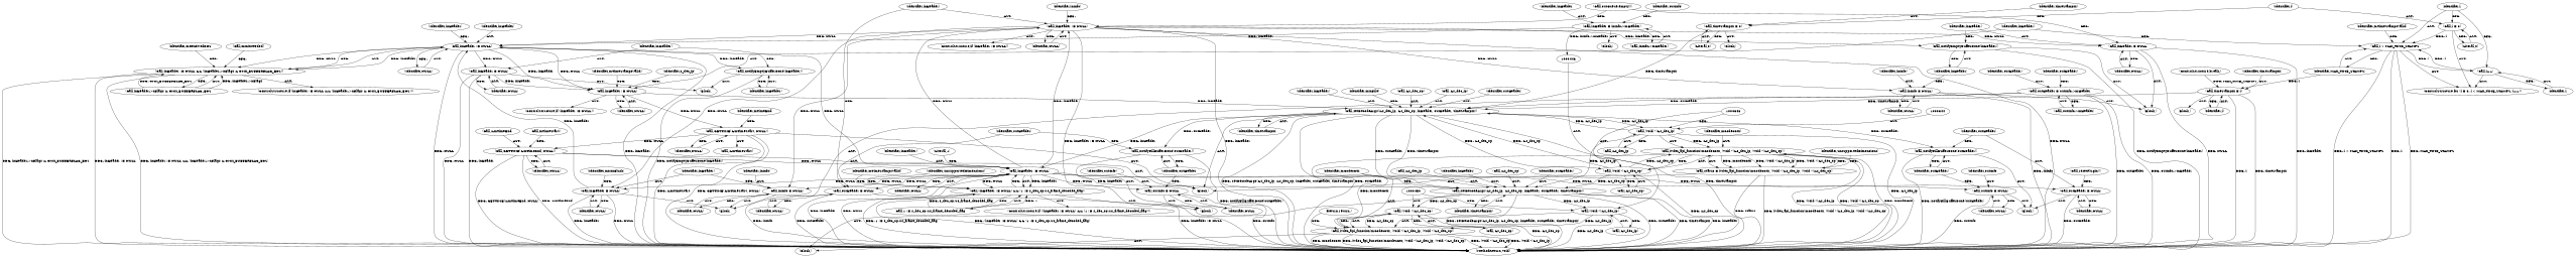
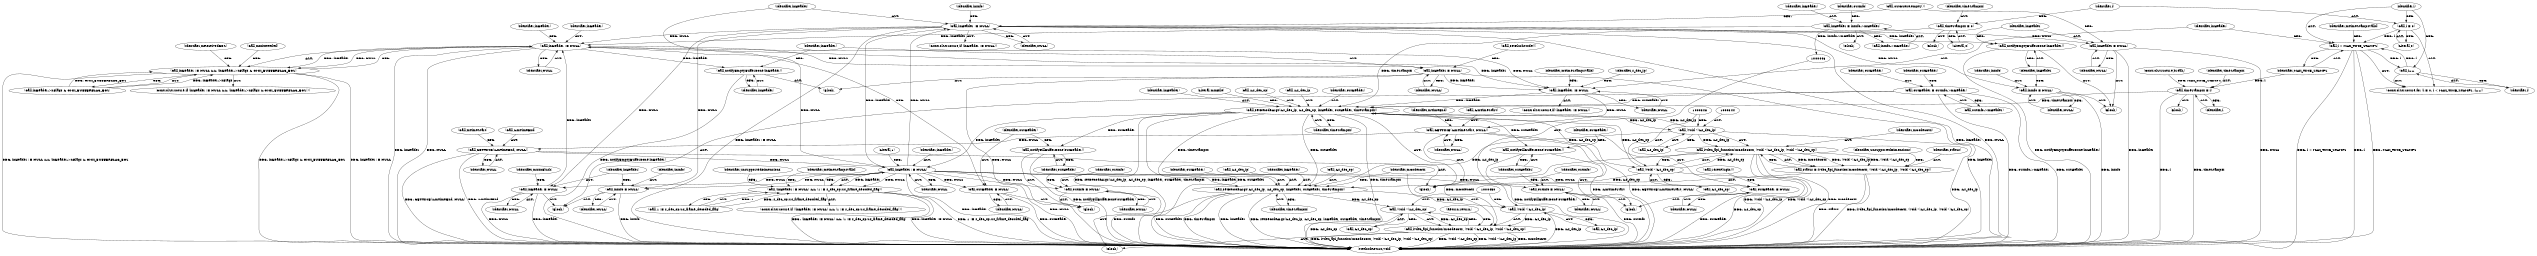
  digraph {
    n1 [label="(Call,inHeader != NULL)"]
    n2 [label="(Call,inHeader != NULL)"]
    n3 [label="(Call,inHeader = NULL)"]
    n4 [label="(Call,inInfo = NULL)"]
    n5 [label="(Call,inInfo = NULL)"]
    n6 [label="(Call,notifyEmptyBufferDone(inHeader))"]
    n7 [label="(Call,inHeader = NULL)"]
    n8 [label="(ControlStructure,if (inHeader != NULL))"]
    n9 [label="(Identifier,NULL)"]
    n10 [label="(MethodReturn,void)"]
    n11 [label="(Call,inHeader != NULL)"]
    n12 [label="(Call,inHeader = NULL)"]
    n13 [label="(Call,inHeader != NULL && (inHeader->nFlags & OMX_BUFFERFLAG_EOS))"]
    n14 [label="(Call,notifyEmptyBufferDone(inHeader))"]
    n15 [label="(Identifier,NULL)"]
    n16 [label="(Identifier,NULL)"]
    n17 [label="(Block,)"]
    n18 [label="(Identifier,NULL)"]
    n19 [label="(Identifier,NULL)"]
    n20 [label="(Block,)"]
    n21 [label="(Identifier,inHeader)"]
    n22 [label="(Identifier,NULL)"]
    n23 [label="(Call,inHeader != NULL)"]
    n24 [label="(Call,setDecodeArgs(&s_dec_ip, &s_dec_op, inHeader, outHeader, timeStampIx))"]
    n25 [label="(Call,(inHeader != NULL) && (1 != s_dec_op.u4_frame_decoded_flag))"]
    n26 [label="(Call,outInfo = NULL)"]
    n27 [label="(Call,outHeader = NULL)"]
    n28 [label="(Call,outInfo = NULL)"]
    n29 [label="(Call,outHeader = NULL)"]
    n30 [label="(Identifier,NULL)"]
    n31 [label="(Call,(void *)&s_dec_op)"]
    n32 [label="(Block,)"]
    n33 [label="(Call,(void *)&s_dec_ip)"]
    n34 [label="(Identifier,timeStampIx)"]
    n35 [label="(Call,1 != s_dec_op.u4_frame_decoded_flag)"]
    n36 [label="(ControlStructure,if ((inHeader != NULL) && (1 != s_dec_op.u4_frame_decoded_flag)))"]
    n37 [label="(Block,)"]
    n38 [label="(Identifier,NULL)"]
    n39 [label="(Identifier,NULL)"]
    n40 [label="(Identifier,NULL)"]
    n41 [label="(Block,)"]
    n42 [label="(Identifier,NULL)"]
    n43 [label="(Call,setDecodeArgs(&s_dec_ip, &s_dec_op, inHeader, outHeader, timeStampIx))"]
    n44 [label="(Call,(void *)&s_dec_ip)"]
    n45 [label="(Call,(void *)&s_dec_op)"]
    n46 [label="(Call,notifyFillBufferDone(outHeader))"]
    n47 [label="(Call,notifyFillBufferDone(outHeader))"]
    n48 [label="(Block,)"]
    n49 [label="(Identifier,timeStampIx)"]
    n50 [label="(Call,ivdec_api_function(mCodecCtx, (void *)&s_dec_ip, (void *)&s_dec_op))"]
    n51 [label="(Call,&s_dec_ip)"]
    n52 [label="(Call,&s_dec_op)"]
    n53 [label="(Identifier,outHeader)"]
    n54 [label="(Identifier,outHeader)"]
    n55 [label="(Call,status = ivdec_api_function(mCodecCtx, (void *)&s_dec_ip, (void *)&s_dec_op))"]
    n56 [label="(Call,ivdec_api_function(mCodecCtx, (void *)&s_dec_ip, (void *)&s_dec_op))"]
    n57 [label="(Call,GETTIME(&mTimeStart, NULL))"]
    n58 [label="(Identifier,NULL)"]
    n59 [label="(ControlStructure,if (inHeader != NULL))"]
    n60 [label="(Call,GETTIME(&mTimeEnd, NULL))"]
    n61 [label="(Identifier,NULL)"]
    n62 [label="(Identifier,NULL)"]
    n63 [label="(Block,)"]
    n64 [label="(ControlStructure,if (inHeader != NULL && (inHeader->nFlags & OMX_BUFFERFLAG_EOS)))"]
    n65 [label="(Call,inHeader->nFlags & OMX_BUFFERFLAG_EOS)"]
    n66 [label="(Identifier,inHeader)"]
    n67 [label="(Call,inHeader = inInfo->mHeader)"]
    n68 [label="(Call,inInfo->mHeader)"]
    n69 [label="(Block,)"]
    1000446
    n71 [label="(Call,outHeader = outInfo->mHeader)"]
    n72 [label="(Call,outInfo->mHeader)"]
    n73 [label="(Call,timeStampIx = 0)"]
    n74 [label="(Literal,0)"]
    n75 [label="(Block,)"]
    n76 [label="(Call,timeStampIx = i)"]
    n77 [label="(Block,)"]
    n78 [label="(Identifier,i)"]
    n79 [label="(Call,i < MAX_TIME_STAMPS)"]
    n80 [label="(Call,i++)"]
    n81 [label="(Identifier,MAX_TIME_STAMPS)"]
    n82 [label="(ControlStructure,for (i = 0; i < MAX_TIME_STAMPS; i++))"]
    n83 [label="(Identifier,i)"]
    n84 [label="(Call,i = 0)"]
    n85 [label="(Literal,0)"]
    n86 [label="(Identifier,NULL)"]
    n87 [label="(Call,&s_dec_op)"]
    n88 [label="(Call,&s_dec_ip)"]
    n89 [label="(Identifier,timeStampIx)"]
    n90 [label="(Call,&s_dec_op)"]
    n91 [label="(Identifier,outHeader)"]
    n92 [label="(Identifier,inHeader)"]
    n93 [label="(Identifier,outHeader)"]
    n94 [label="(Identifier,mTimeStampsValid)"]
    n95 [label="(Call,mTimeStart)"]
    n96 [label="(Call,&mTimeStart)"]
    n97 [label="(Identifier,inHeader)"]
    n98 [label="(Identifier,inHeader)"]
    n99 [label="(Identifier,inInfo)"]
    n100 [label="(Identifier,outInfo)"]
    n101 [label="(Identifier,inHeader)"]
    n102 [label="(Identifier,unsupportedDimensions)"]
    n103 [label="(Identifier,i)"]
    n104 [label="(Call,&mTimeEnd)"]
-   n105 [label="(Identifier,mInFile)"]
+   n105 [label="(Literal,mInFile)"]
    n106 [label="(Identifier,inHeader)"]
    n107 [label="(Identifier,mTimeStampsValid)"]
    n108 [label="(Identifier,inInfo)"]
    n109 [label="(Literal,1)"]
    n110 [label="(Identifier,outInfo)"]
    n111 [label="(Identifier,mTimeStampsValid)"]
    n112 [label="(Identifier,mReceivedEOS)"]
    n113 [label="(Identifier,outHeader)"]
    n114 [label="(Identifier,i)"]
    n115 [label="(Identifier,outInfo)"]
+   n116 [label="(Identifier,status)"]
    n117 [label="(Call,&s_dec_op)"]
    n118 [label="(Call,&s_dec_ip)"]
    n119 [label="(Identifier,inHeader)"]
    n120 [label="(Identifier,mTimeEnd)"]
    n121 [label="(Identifier,outHeader)"]
    n122 [label="(Identifier,s_dec_ip)"]
    n123 [label="(Identifier,mIsInFlush)"]
    n124 [label="(Identifier,mCodecCtx)"]
+   n125 [label="(Call,setFlushMode())"]
    n126 [label="(Identifier,mCodecCtx)"]
    n127 [label="(Call,&s_dec_ip)"]
    n128 [label="(Identifier,inHeader)"]
    n129 [label="(Identifier,outHeader)"]
    n130 [label="(Call,mInitNeeded)"]
    n131 [label="(Identifier,outHeader)"]
    n132 [label="(Identifier,inInfo)"]
    n133 [label="(Call,resetPlugin())"]
    n134 [label="(Identifier,inHeader)"]
    n135 [label="(Return,return;)"]
    n136 [label="(Identifier,unsupportedDimensions)"]
    n137 [label="(Identifier,inHeader)"]
    n138 [label="(Identifier,timeStampIx)"]
    n139 [label="(ControlStructure,break;)"]
    n140 [label="(Identifier,inHeader)"]
    n141 [label="(Identifier,inHeader)"]
    n142 [label="(Call,outQueue.empty())"]
    1000344
    1000348
    1000450
    n1 -> n2 [label="DDG: NULL"]
    n1 -> n3 [label="DDG: NULL"]
    n1 -> n4 [label="DDG: NULL"]
    n1 -> n5 [label="DDG: NULL"]
    n1 -> n6 [label="DDG: inHeader"]
    n1 -> n7 [label="DDG: NULL"]
    n1 -> n8 [label="AST: "]
    n1 -> n9 [label="CFG: "]
    n1 -> n10 [label="DDG: inHeader"]
    n1 -> n10 [label="DDG: NULL"]
    n1 -> n10 [label="DDG: inHeader != NULL"]
    n2 -> n10 [label="DDG: NULL"]
    n2 -> n10 [label="DDG: inHeader"]
    n2 -> n11 [label="DDG: inHeader"]
    n2 -> n11 [label="DDG: NULL"]
    n2 -> n12 [label="DDG: NULL"]
    n2 -> n13 [label="AST: "]
    n2 -> n13 [label="DDG: inHeader"]
    n2 -> n13 [label="DDG: NULL"]
    n2 -> n14 [label="DDG: inHeader"]
    n2 -> n15 [label="CFG: "]
    n3 -> n2 [label="DDG: inHeader"]
    n3 -> n10 [label="DDG: inHeader"]
    n3 -> n10 [label="DDG: NULL"]
    n3 -> n16 [label="CFG: "]
    n3 -> n17 [label="AST: "]
    n4 -> n10 [label="DDG: inInfo"]
    n4 -> n17 [label="AST: "]
    n4 -> n18 [label="CFG: "]
    n5 -> n10 [label="DDG: inInfo"]
    n5 -> n19 [label="CFG: "]
    n5 -> n20 [label="AST: "]
    n6 -> n10 [label="DDG: notifyEmptyBufferDone(inHeader)"]
    n6 -> n20 [label="AST: "]
    n6 -> n21 [label="CFG: "]
    n7 -> n10 [label="DDG: NULL"]
    n7 -> n10 [label="DDG: inHeader"]
    n7 -> n20 [label="AST: "]
    n7 -> n22 [label="CFG: "]
    n9 -> n1 [label="AST: "]
    n11 -> n43 [label="DDG: inHeader"]
    n11 -> n57 [label="DDG: NULL"]
    n11 -> n58 [label="CFG: "]
    n11 -> n59 [label="AST: "]
    n12 -> n10 [label="DDG: NULL"]
    n12 -> n10 [label="DDG: inHeader"]
    n12 -> n11 [label="DDG: inHeader"]
    n12 -> n62 [label="CFG: "]
    n12 -> n63 [label="AST: "]
    n13 -> n2 [label="CFG: "]
    n13 -> n10 [label="DDG: inHeader->nFlags & OMX_BUFFERFLAG_EOS"]
    n13 -> n10 [label="DDG: inHeader != NULL"]
    n13 -> n10 [label="DDG: inHeader != NULL && (inHeader->nFlags & OMX_BUFFERFLAG_EOS)"]
    n13 -> n64 [label="AST: "]
    n13 -> n65 [label="CFG: "]
    n14 -> n10 [label="DDG: notifyEmptyBufferDone(inHeader)"]
    n14 -> n63 [label="AST: "]
    n14 -> n66 [label="CFG: "]
    n15 -> n2 [label="AST: "]
    n16 -> n3 [label="AST: "]
    n18 -> n4 [label="AST: "]
    n19 -> n5 [label="AST: "]
    n21 -> n5 [label="CFG: "]
    n21 -> n6 [label="AST: "]
    n22 -> n7 [label="AST: "]
    n23 -> n1 [label="DDG: inHeader"]
    n23 -> n1 [label="DDG: NULL"]
    n23 -> n2 [label="DDG: NULL"]
    n23 -> n3 [label="DDG: NULL"]
    n23 -> n4 [label="DDG: NULL"]
    n23 -> n10 [label="DDG: inHeader"]
    n23 -> n10 [label="DDG: NULL"]
    n23 -> n24 [label="DDG: inHeader"]
    n23 -> n25 [label="AST: "]
    n23 -> n25 [label="DDG: inHeader"]
    n23 -> n25 [label="DDG: NULL"]
    n23 -> n26 [label="DDG: NULL"]
    n23 -> n27 [label="DDG: NULL"]
    n23 -> n28 [label="DDG: NULL"]
    n23 -> n29 [label="DDG: NULL"]
    n23 -> n30 [label="CFG: "]
    n24 -> n10 [label="DDG: timeStampIx"]
    n24 -> n10 [label="DDG: inHeader"]
    n24 -> n10 [label="DDG: setDecodeArgs(&s_dec_ip, &s_dec_op, inHeader, outHeader, timeStampIx)"]
    n24 -> n10 [label="DDG: outHeader"]
    n24 -> n31 [label="DDG: &s_dec_op"]
    n24 -> n32 [label="AST: "]
    n24 -> n33 [label="DDG: &s_dec_ip"]
    n24 -> n34 [label="CFG: "]
    n25 -> n10 [label="DDG: (inHeader != NULL) && (1 != s_dec_op.u4_frame_decoded_flag)"]
    n25 -> n10 [label="DDG: inHeader != NULL"]
    n25 -> n10 [label="DDG: 1 != s_dec_op.u4_frame_decoded_flag"]
    n25 -> n23 [label="CFG: "]
    n25 -> n35 [label="CFG: "]
    n25 -> n36 [label="AST: "]
    n26 -> n10 [label="DDG: outInfo"]
    n26 -> n37 [label="AST: "]
    n26 -> n38 [label="CFG: "]
    n27 -> n10 [label="DDG: outHeader"]
    n27 -> n37 [label="AST: "]
    n27 -> n39 [label="CFG: "]
    n28 -> n10 [label="DDG: outInfo"]
    n28 -> n40 [label="CFG: "]
    n28 -> n41 [label="AST: "]
    n29 -> n10 [label="DDG: outHeader"]
    n29 -> n41 [label="AST: "]
    n29 -> n42 [label="CFG: "]
    n30 -> n23 [label="AST: "]
    n31 -> n10 [label="DDG: &s_dec_op"]
    n31 -> n56 [label="AST: "]
    n31 -> n56 [label="DDG: &s_dec_op"]
    n31 -> n87 [label="CFG: "]
    n33 -> n10 [label="DDG: &s_dec_ip"]
    n33 -> n56 [label="AST: "]
    n33 -> n56 [label="DDG: &s_dec_ip"]
    n33 -> n88 [label="CFG: "]
    n34 -> n24 [label="AST: "]
    n35 -> n25 [label="AST: "]
    n35 -> n25 [label="DDG: 1"]
    n35 -> n25 [label="DDG: s_dec_op.u4_frame_decoded_flag"]
    n38 -> n26 [label="AST: "]
    n39 -> n27 [label="AST: "]
    n40 -> n28 [label="AST: "]
    n42 -> n29 [label="AST: "]
    n43 -> n10 [label="DDG: setDecodeArgs(&s_dec_ip, &s_dec_op, inHeader, outHeader, timeStampIx)"]
    n43 -> n10 [label="DDG: outHeader"]
    n43 -> n10 [label="DDG: timeStampIx"]
    n43 -> n23 [label="DDG: inHeader"]
    n43 -> n24 [label="DDG: outHeader"]
    n43 -> n24 [label="DDG: timeStampIx"]
    n43 -> n44 [label="DDG: &s_dec_ip"]
    n43 -> n45 [label="DDG: &s_dec_op"]
    n43 -> n46 [label="DDG: outHeader"]
    n43 -> n47 [label="DDG: outHeader"]
    n43 -> n48 [label="AST: "]
    n43 -> n49 [label="CFG: "]
    n44 -> n10 [label="DDG: &s_dec_ip"]
    n44 -> n24 [label="DDG: &s_dec_ip"]
    n44 -> n43 [label="DDG: &s_dec_ip"]
    n44 -> n50 [label="AST: "]
    n44 -> n50 [label="DDG: &s_dec_ip"]
    n44 -> n51 [label="CFG: "]
    n45 -> n10 [label="DDG: &s_dec_op"]
    n45 -> n24 [label="DDG: &s_dec_op"]
    n45 -> n43 [label="DDG: &s_dec_op"]
    n45 -> n50 [label="AST: "]
    n45 -> n50 [label="DDG: &s_dec_op"]
    n45 -> n52 [label="CFG: "]
    n46 -> n10 [label="DDG: notifyFillBufferDone(outHeader)"]
    n46 -> n37 [label="AST: "]
    n46 -> n53 [label="CFG: "]
    n47 -> n10 [label="DDG: notifyFillBufferDone(outHeader)"]
    n47 -> n41 [label="AST: "]
    n47 -> n54 [label="CFG: "]
    n49 -> n43 [label="AST: "]
    n50 -> n10 [label="DDG: (void *)&s_dec_ip"]
    n50 -> n10 [label="DDG: (void *)&s_dec_op"]
    n50 -> n10 [label="DDG: mCodecCtx"]
    n50 -> n45 [label="CFG: "]
    n50 -> n55 [label="AST: "]
    n50 -> n55 [label="DDG: mCodecCtx"]
    n50 -> n55 [label="DDG: (void *)&s_dec_ip"]
    n50 -> n55 [label="DDG: (void *)&s_dec_op"]
    n50 -> n56 [label="DDG: mCodecCtx"]
    n51 -> n44 [label="AST: "]
    n52 -> n45 [label="AST: "]
    n53 -> n26 [label="CFG: "]
    n53 -> n46 [label="AST: "]
    n54 -> n28 [label="CFG: "]
    n54 -> n47 [label="AST: "]
    n55 -> n10 [label="DDG: status"]
    n55 -> n10 [label="DDG: ivdec_api_function(mCodecCtx, (void *)&s_dec_ip, (void *)&s_dec_op)"]
    n55 -> n48 [label="AST: "]
    n55 -> n50 [label="CFG: "]
    n56 -> n10 [label="DDG: ivdec_api_function(mCodecCtx, (void *)&s_dec_ip, (void *)&s_dec_op)"]
    n56 -> n10 [label="DDG: (void *)&s_dec_op"]
    n56 -> n10 [label="DDG: (void *)&s_dec_ip"]
    n56 -> n10 [label="DDG: mCodecCtx"]
    n56 -> n31 [label="CFG: "]
    n56 -> n32 [label="AST: "]
    n57 -> n10 [label="DDG: &mTimeStart"]
    n57 -> n10 [label="DDG: GETTIME(&mTimeStart, NULL)"]
    n57 -> n48 [label="AST: "]
    n57 -> n60 [label="DDG: NULL"]
    n57 -> n61 [label="CFG: "]
    n58 -> n11 [label="AST: "]
    n60 -> n10 [label="DDG: GETTIME(&mTimeEnd, NULL)"]
    n60 -> n10 [label="DDG: &mTimeEnd"]
    n60 -> n23 [label="DDG: NULL"]
    n60 -> n48 [label="AST: "]
    n60 -> n86 [label="CFG: "]
    n61 -> n57 [label="AST: "]
    n62 -> n12 [label="AST: "]
    n65 -> n13 [label="AST: "]
    n65 -> n13 [label="DDG: inHeader->nFlags"]
    n65 -> n13 [label="DDG: OMX_BUFFERFLAG_EOS"]
    n66 -> n14 [label="AST: "]
    n67 -> n2 [label="DDG: inHeader"]
    n67 -> n68 [label="CFG: "]
    n67 -> n69 [label="AST: "]
    n67 -> 1000446 [label="DDG: inInfo->mHeader"]
    n68 -> n67 [label="AST: "]
    1000446 -> n33 [label="AST: "]
    n71 -> n10 [label="DDG: outHeader"]
    n71 -> n10 [label="DDG: outInfo->mHeader"]
    n71 -> n17 [label="AST: "]
    n71 -> n43 [label="DDG: outHeader"]
    n71 -> n72 [label="CFG: "]
    n72 -> n71 [label="AST: "]
    n73 -> n43 [label="DDG: timeStampIx"]
    n73 -> n74 [label="CFG: "]
    n73 -> n75 [label="AST: "]
    n74 -> n73 [label="AST: "]
    n76 -> n10 [label="DDG: i"]
    n76 -> n10 [label="DDG: timeStampIx"]
    n76 -> n43 [label="DDG: timeStampIx"]
    n76 -> n77 [label="AST: "]
    n76 -> n78 [label="CFG: "]
    n78 -> n76 [label="AST: "]
    n79 -> n10 [label="DDG: i < MAX_TIME_STAMPS"]
    n79 -> n10 [label="DDG: i"]
    n79 -> n10 [label="DDG: MAX_TIME_STAMPS"]
    n79 -> n80 [label="DDG: i"]
    n79 -> n81 [label="CFG: "]
    n79 -> n82 [label="AST: "]
    n80 -> n79 [label="DDG: i"]
    n80 -> n82 [label="AST: "]
    n80 -> n83 [label="CFG: "]
    n81 -> n76 [label="DDG: i"]
    n81 -> n79 [label="AST: "]
    n83 -> n80 [label="AST: "]
    n84 -> n79 [label="DDG: i"]
    n84 -> n82 [label="AST: "]
    n84 -> n85 [label="CFG: "]
    n85 -> n84 [label="AST: "]
    n86 -> n60 [label="AST: "]
    n87 -> n31 [label="AST: "]
    n88 -> n33 [label="AST: "]
    n89 -> n76 [label="AST: "]
    n90 -> n24 [label="AST: "]
    n91 -> n24 [label="AST: "]
    n92 -> n43 [label="AST: "]
    n93 -> n29 [label="AST: "]
    n93 -> n47 [label="CFG: "]
    n94 -> n25 [label="CFG: "]
    n95 -> n60 [label="CFG: "]
-   n57 -> n96 [label="AST: "]
+   n96 -> n57 [label="AST: "]
    n97 -> n11 [label="AST: "]
    n97 -> n79 [label="CFG: "]
    n98 -> n23 [label="AST: "]
    n99 -> n5 [label="AST: "]
    n100 -> n28 [label="AST: "]
    n101 -> n67 [label="AST: "]
    n102 -> n55 [label="CFG: "]
    n103 -> n79 [label="AST: "]
    n103 -> n80 [label="CFG: "]
    n103 -> n84 [label="CFG: "]
    n104 -> n60 [label="AST: "]
    n105 -> n43 [label="CFG: "]
    n106 -> n12 [label="AST: "]
    n106 -> n14 [label="CFG: "]
    n107 -> n79 [label="CFG: "]
    n108 -> n4 [label="AST: "]
    n109 -> n23 [label="CFG: "]
    n110 -> n67 [label="CFG: "]
    n111 -> n11 [label="CFG: "]
    n112 -> n13 [label="CFG: "]
    n113 -> n71 [label="CFG: "]
    n114 -> n73 [label="CFG: "]
    n114 -> n84 [label="AST: "]
    n115 -> n26 [label="AST: "]
+   n116 -> n55 [label="AST: "]
    n117 -> n43 [label="AST: "]
    n118 -> n43 [label="AST: "]
    n119 -> n3 [label="AST: "]
    n119 -> n4 [label="CFG: "]
    n120 -> n57 [label="CFG: "]
    n121 -> n43 [label="AST: "]
    n122 -> n11 [label="CFG: "]
    n123 -> n3 [label="CFG: "]
    n124 -> n24 [label="CFG: "]
    n124 -> n56 [label="AST: "]
+   n125 -> n12 [label="CFG: "]
    n126 -> n50 [label="AST: "]
    n127 -> n24 [label="AST: "]
    n128 -> n1 [label="AST: "]
    n128 -> n27 [label="CFG: "]
    n129 -> n71 [label="AST: "]
    n130 -> n13 [label="CFG: "]
    n131 -> n27 [label="AST: "]
    n131 -> n46 [label="CFG: "]
    n132 -> n1 [label="CFG: "]
    n133 -> n29 [label="CFG: "]
    n134 -> n24 [label="AST: "]
    n135 -> n56 [label="CFG: "]
    n136 -> n25 [label="CFG: "]
    n137 -> n2 [label="CFG: "]
    n138 -> n73 [label="AST: "]
    n139 -> n76 [label="DDG: MAX_TIME_STAMPS"]
    n140 -> n6 [label="CFG: "]
    n140 -> n7 [label="AST: "]
    n141 -> n2 [label="AST: "]
    n142 -> n1 [label="CFG: "]
    n142 -> n7 [label="CFG: "]
    1000344 -> n44 [label="AST: "]
    1000348 -> n44 [label="CFG: "]
    1000348 -> n45 [label="AST: "]
    1000450 -> n31 [label="AST: "]
    1000450 -> n33 [label="CFG: "]
  }
